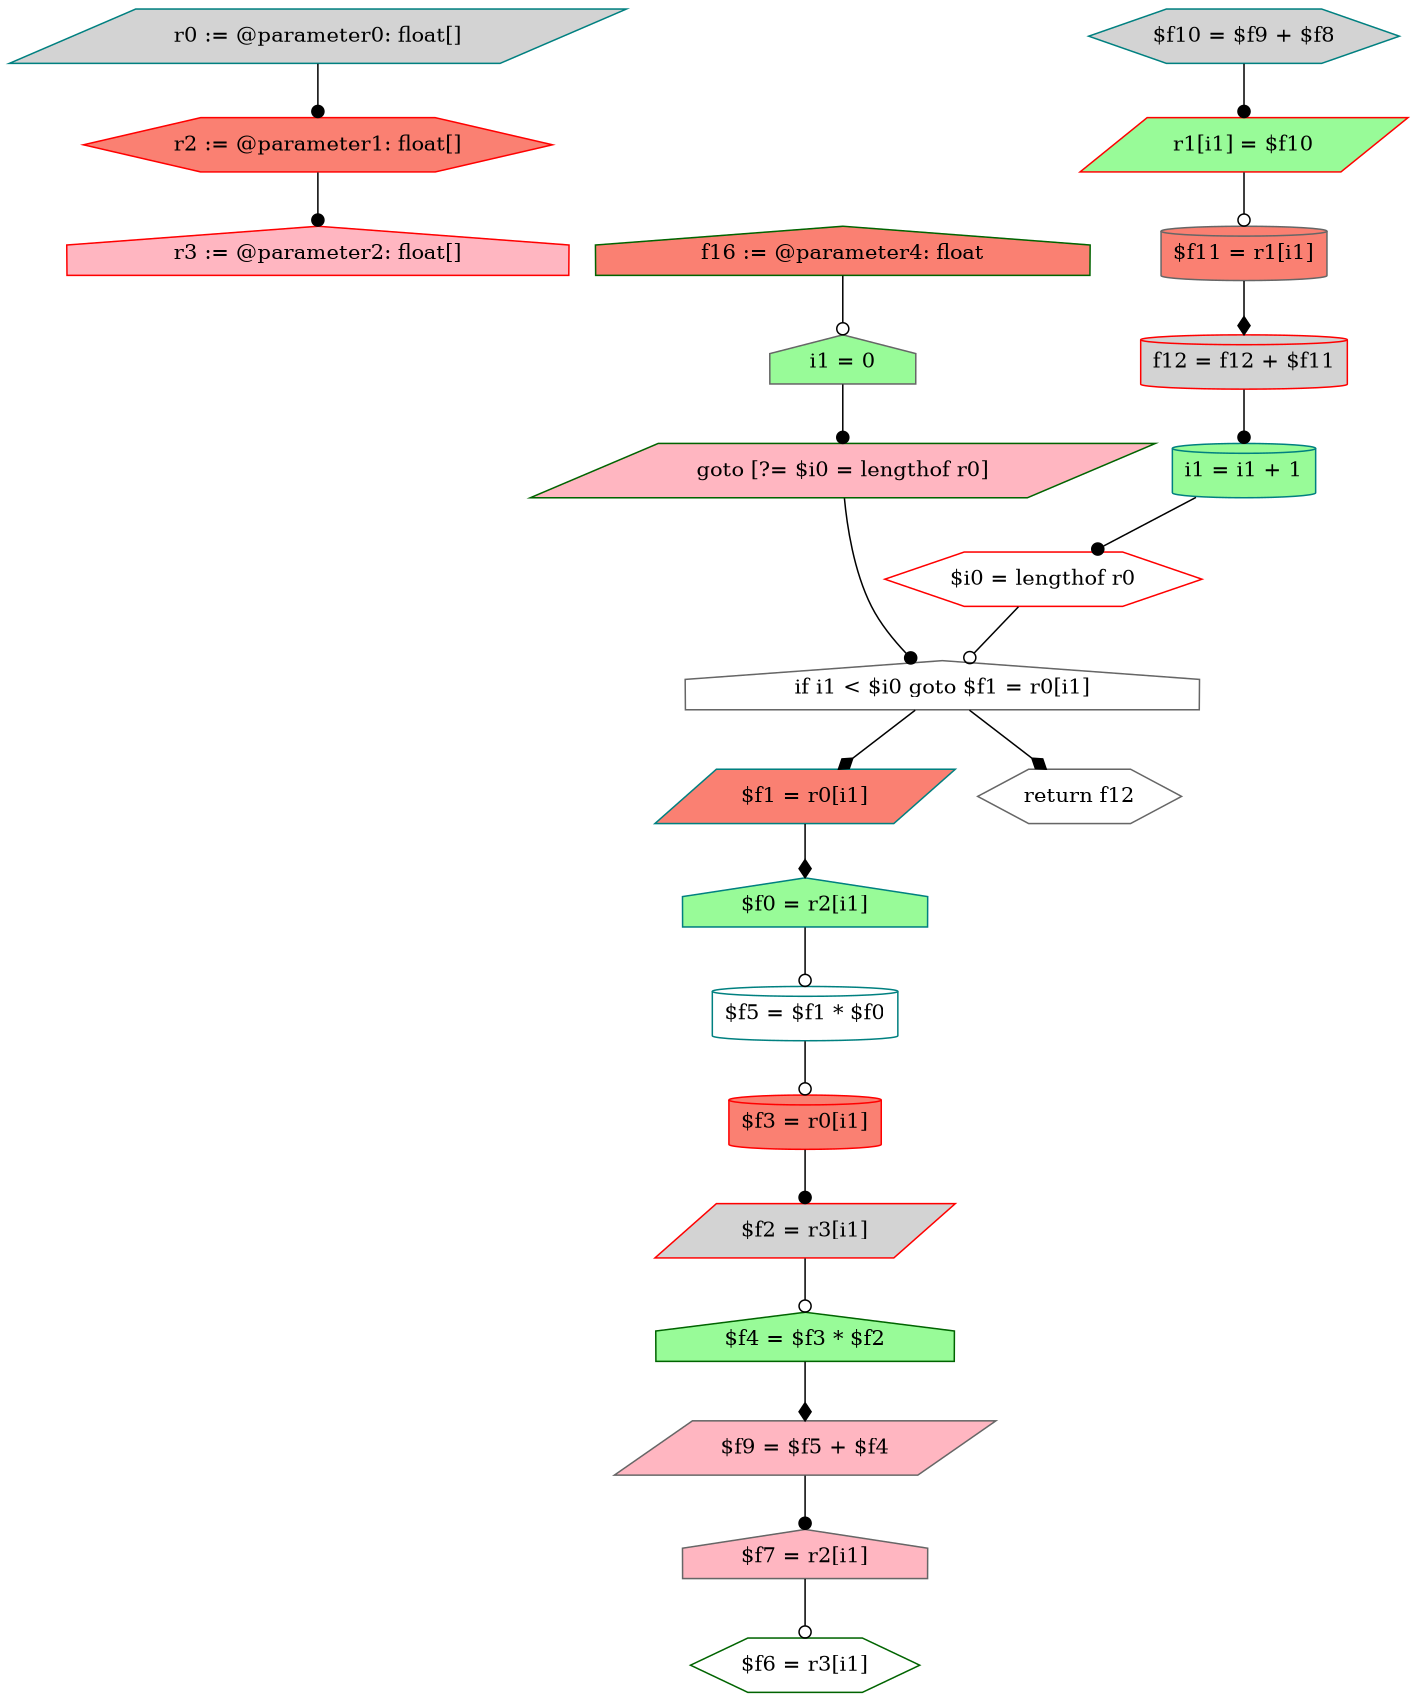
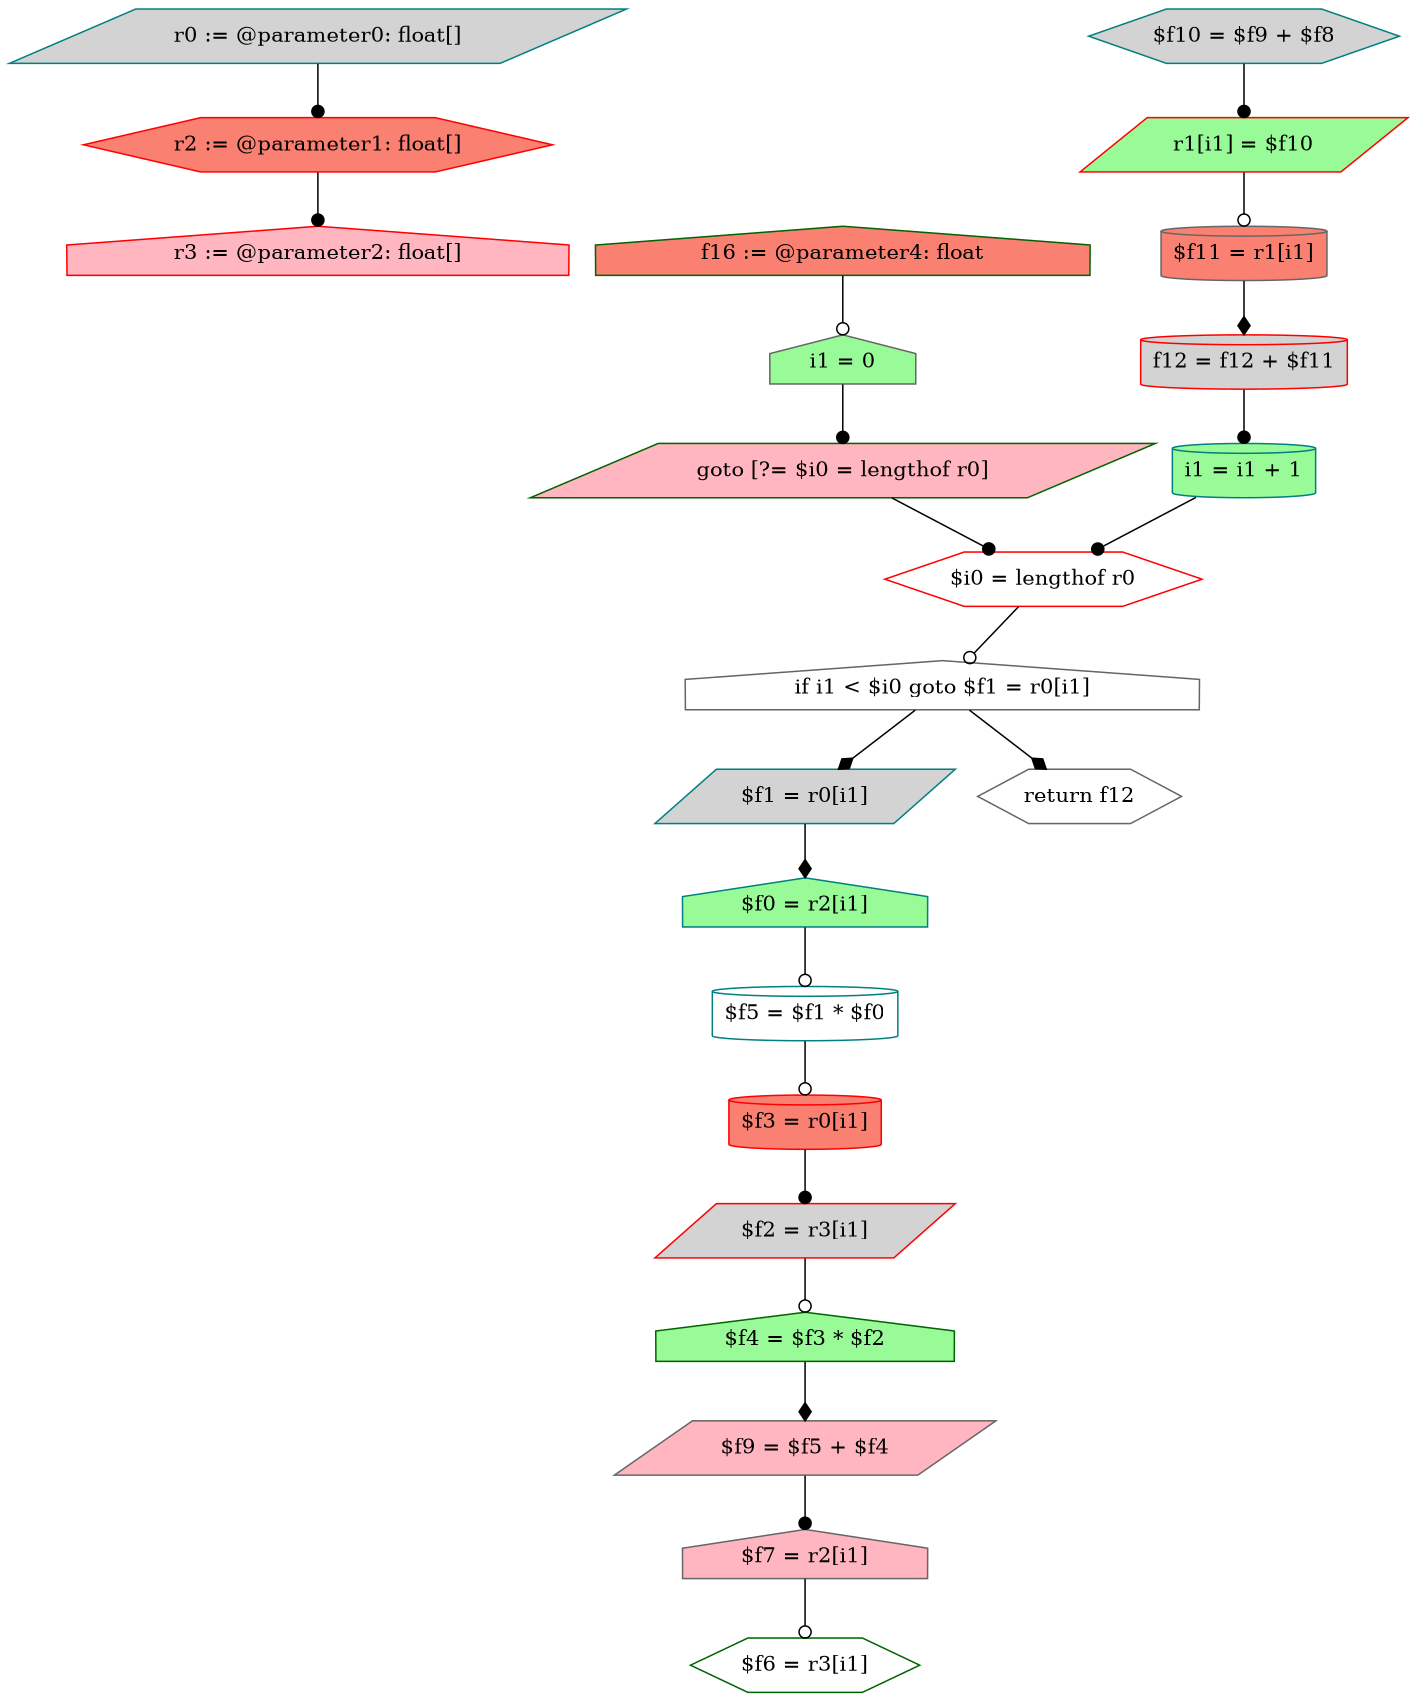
  digraph {
    node [color=red fillcolor=lightgrey shape=house style=filled]
    edge [arrowhead=dot]
    "r0 := @parameter0: float[]" [color=teal shape=parallelogram]
    "r2 := @parameter1: float[]" [fillcolor=salmon shape=hexagon]
    "r3 := @parameter2: float[]" [fillcolor=lightpink]
    n4 [color=darkgreen fillcolor=salmon label="f16 := @parameter4: float"]
    "i1 = 0" [color=gray40 fillcolor=palegreen]
    "goto [?= $i0 = lengthof r0]" [color=darkgreen fillcolor=lightpink shape=parallelogram]
    "$i0 = lengthof r0" [fillcolor=white shape=hexagon]
    "if i1 < $i0 goto $f1 = r0[i1]" [color=gray40 fillcolor=white]
-   "$f1 = r0[i1]" [color=teal fillcolor=salmon shape=parallelogram]
+   "$f1 = r0[i1]" [color=teal shape=parallelogram]
    "$f0 = r2[i1]" [color=teal fillcolor=palegreen]
    "$f5 = $f1 * $f0" [color=teal fillcolor=white shape=cylinder]
    "$f3 = r0[i1]" [fillcolor=salmon shape=cylinder]
    "$f2 = r3[i1]" [shape=parallelogram]
    "$f4 = $f3 * $f2" [color=darkgreen fillcolor=palegreen]
    "$f9 = $f5 + $f4" [color=gray40 fillcolor=lightpink shape=parallelogram]
    "$f7 = r2[i1]" [color=gray40 fillcolor=lightpink]
    "$f6 = r3[i1]" [color=darkgreen fillcolor=white shape=hexagon]
    "$f10 = $f9 + $f8" [color=teal shape=hexagon]
    "r1[i1] = $f10" [fillcolor=palegreen shape=parallelogram]
    "$f11 = r1[i1]" [color=gray40 fillcolor=salmon shape=cylinder]
    "f12 = f12 + $f11" [shape=cylinder]
    "i1 = i1 + 1" [color=teal fillcolor=palegreen shape=cylinder]
    "return f12" [color=gray40 fillcolor=white shape=hexagon]
    "r0 := @parameter0: float[]" -> "r2 := @parameter1: float[]"
    "r2 := @parameter1: float[]" -> "r3 := @parameter2: float[]"
    n4 -> "i1 = 0" [arrowhead=odot]
    "i1 = 0" -> "goto [?= $i0 = lengthof r0]"
-   "goto [?= $i0 = lengthof r0]" -> "if i1 < $i0 goto $f1 = r0[i1]"
+   "goto [?= $i0 = lengthof r0]" -> "$i0 = lengthof r0"
    "$i0 = lengthof r0" -> "if i1 < $i0 goto $f1 = r0[i1]" [arrowhead=odot]
    "if i1 < $i0 goto $f1 = r0[i1]" -> "$f1 = r0[i1]" [arrowhead=diamond]
    "if i1 < $i0 goto $f1 = r0[i1]" -> "return f12" [arrowhead=diamond]
    "$f1 = r0[i1]" -> "$f0 = r2[i1]" [arrowhead=diamond]
    "$f0 = r2[i1]" -> "$f5 = $f1 * $f0" [arrowhead=odot]
    "$f5 = $f1 * $f0" -> "$f3 = r0[i1]" [arrowhead=odot]
    "$f3 = r0[i1]" -> "$f2 = r3[i1]"
    "$f2 = r3[i1]" -> "$f4 = $f3 * $f2" [arrowhead=odot]
    "$f4 = $f3 * $f2" -> "$f9 = $f5 + $f4" [arrowhead=diamond]
    "$f9 = $f5 + $f4" -> "$f7 = r2[i1]"
    "$f7 = r2[i1]" -> "$f6 = r3[i1]" [arrowhead=odot]
    "$f10 = $f9 + $f8" -> "r1[i1] = $f10"
    "r1[i1] = $f10" -> "$f11 = r1[i1]" [arrowhead=odot]
    "$f11 = r1[i1]" -> "f12 = f12 + $f11" [arrowhead=diamond]
    "f12 = f12 + $f11" -> "i1 = i1 + 1"
    "i1 = i1 + 1" -> "$i0 = lengthof r0"
  }
